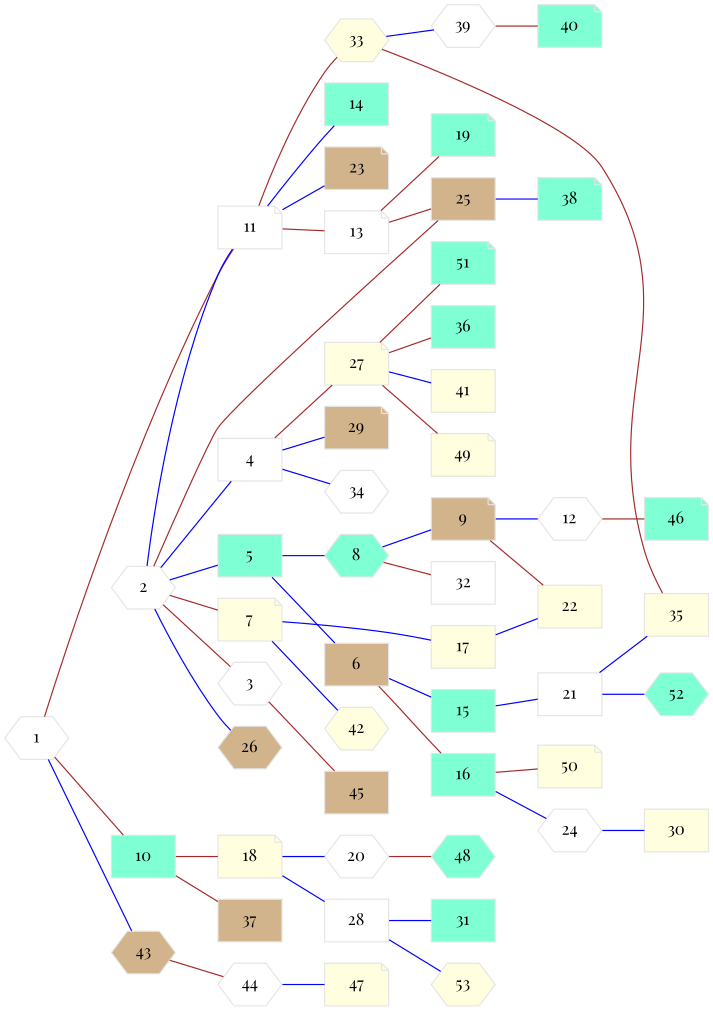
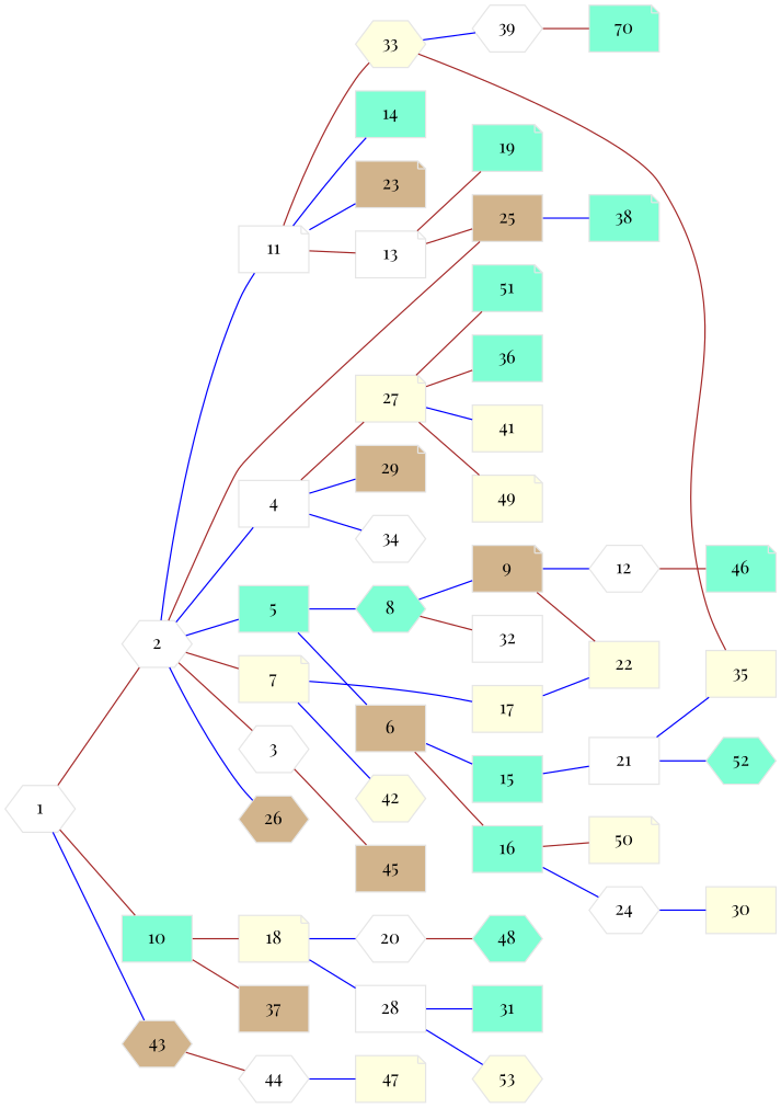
  graph {
    fontname="Playfair Display"
    rankdir=LR
    node [color=gray90 fillcolor=white fontname="Playfair Display" shape=box style=filled]
    edge [color=blue fontname="Playfair Display"]
    1 [shape=hexagon]
    2 [shape=hexagon]
    10 [fillcolor=aquamarine]
    43 [fillcolor=tan shape=hexagon]
    3 [shape=hexagon]
    4
    5 [fillcolor=aquamarine]
    7 [fillcolor=lightyellow shape=note]
    11 [shape=note]
    25 [fillcolor=tan]
    26 [fillcolor=tan shape=hexagon]
    18 [fillcolor=lightyellow shape=note]
    37 [fillcolor=tan]
    44 [shape=hexagon]
    45 [fillcolor=tan]
    27 [fillcolor=lightyellow shape=note]
    29 [fillcolor=tan shape=note]
    34 [shape=hexagon]
    6 [fillcolor=tan]
    8 [fillcolor=aquamarine shape=hexagon]
    17 [fillcolor=lightyellow]
    42 [fillcolor=lightyellow shape=hexagon]
    13 [shape=note]
    14 [fillcolor=aquamarine]
    23 [fillcolor=tan shape=note]
    33 [fillcolor=lightyellow shape=hexagon]
    38 [fillcolor=aquamarine shape=note]
    36 [fillcolor=aquamarine]
    41 [fillcolor=lightyellow]
    49 [fillcolor=lightyellow shape=note]
    51 [fillcolor=aquamarine shape=note]
    15 [fillcolor=aquamarine]
    16 [fillcolor=aquamarine]
    9 [fillcolor=tan shape=note]
    32
    21
    24 [shape=hexagon]
    50 [fillcolor=lightyellow shape=note]
    22 [fillcolor=lightyellow]
    12 [shape=hexagon]
    46 [fillcolor=aquamarine shape=note]
    20 [shape=hexagon]
    28
    19 [fillcolor=aquamarine shape=note]
    35 [fillcolor=lightyellow]
    39 [shape=hexagon]
    52 [fillcolor=aquamarine shape=hexagon]
    30 [fillcolor=lightyellow]
    48 [fillcolor=aquamarine shape=hexagon]
    31 [fillcolor=aquamarine]
    53 [fillcolor=lightyellow shape=hexagon]
-   40 [fillcolor=aquamarine shape=note]
+   40 [fillcolor=aquamarine shape=note label=70]
    47 [fillcolor=lightyellow shape=note]
-   1 -- 11 [color=brown]
+   1 -- 2 [color=brown]
    1 -- 10 [color=brown]
    1 -- 43
    2 -- 3 [color=brown]
    2 -- 4
    2 -- 5
    2 -- 7 [color=brown]
    2 -- 11
    2 -- 25 [color=brown]
    2 -- 26
    10 -- 18 [color=brown]
    10 -- 37 [color=brown]
    43 -- 44 [color=brown]
    3 -- 45 [color=brown]
    4 -- 27 [color=brown]
    4 -- 29
    4 -- 34
    5 -- 6
    5 -- 8
    7 -- 17
    7 -- 42
    11 -- 13 [color=brown]
    11 -- 14
    11 -- 23
    11 -- 33 [color=brown]
    25 -- 38
    18 -- 20
    18 -- 28
    44 -- 47
    27 -- 36 [color=brown]
    27 -- 41
    27 -- 49 [color=brown]
    27 -- 51 [color=brown]
    6 -- 15
    6 -- 16 [color=brown]
    8 -- 9
    8 -- 32 [color=brown]
    17 -- 22
    13 -- 25 [color=brown]
    13 -- 19 [color=brown]
    33 -- 35 [color=brown]
    33 -- 39
    15 -- 21
    16 -- 24
    16 -- 50 [color=brown]
    9 -- 22 [color=brown]
    9 -- 12
    21 -- 35
    21 -- 52
    24 -- 30
    12 -- 46 [color=brown]
    20 -- 48 [color=brown]
    28 -- 31
    28 -- 53
    39 -- 40 [color=brown]
  }
